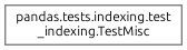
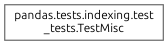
  digraph {
    rankdir=LR
    fontname=Ubuntu
-   n1 [color=grey40 fillcolor=white fontname=Ubuntu fontsize=10 height=0.2 label="pandas.tests.indexing.test\l_indexing.TestMisc" shape=box style=filled width=0.4]
+   n1 [color=grey40 fillcolor=white fontname=Ubuntu fontsize=10 height=0.2 label="pandas.tests.indexing.test\l_tests.TestMisc" shape=box style=filled width=0.4]
  }
